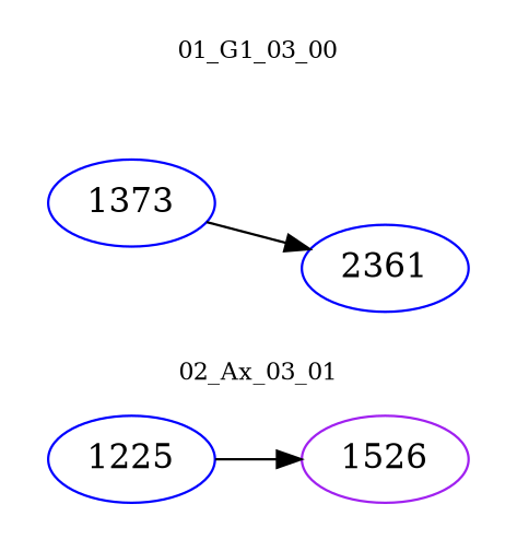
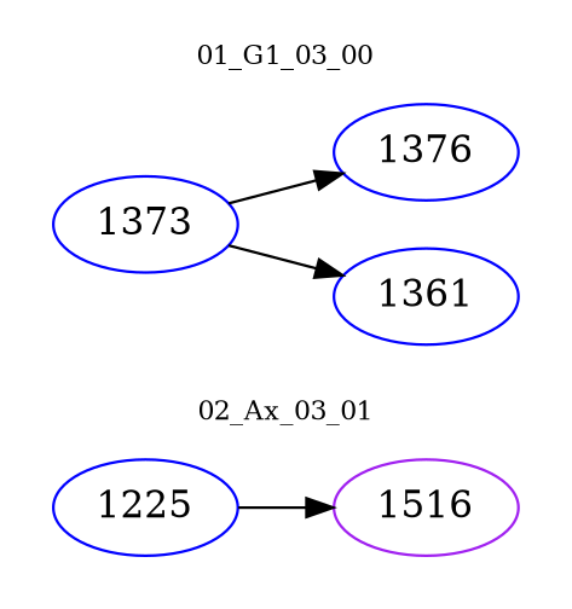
  digraph {
    rankdir=LR
    node [color=blue]
    edge [color=black]
    n1 [label=1225]
-   n2 [color=purple label=1526]
+   n2 [color=purple label=1516]
    n3 [label=1373]
-   n4 [label=2361]
+   n4 [label=1361]
+   n5 [label=1376]
    subgraph cluster_1 {
      color=white
      fontsize=10
      label="02_Ax_03_01"
      n1
      n2
    }
    subgraph cluster_2 {
      color=white
      fontsize=10
      label="01_G1_03_00"
      n3
      n4
+     n5
    }
    n1 -> n2
    n3 -> n4
+   n3 -> n5
  }
